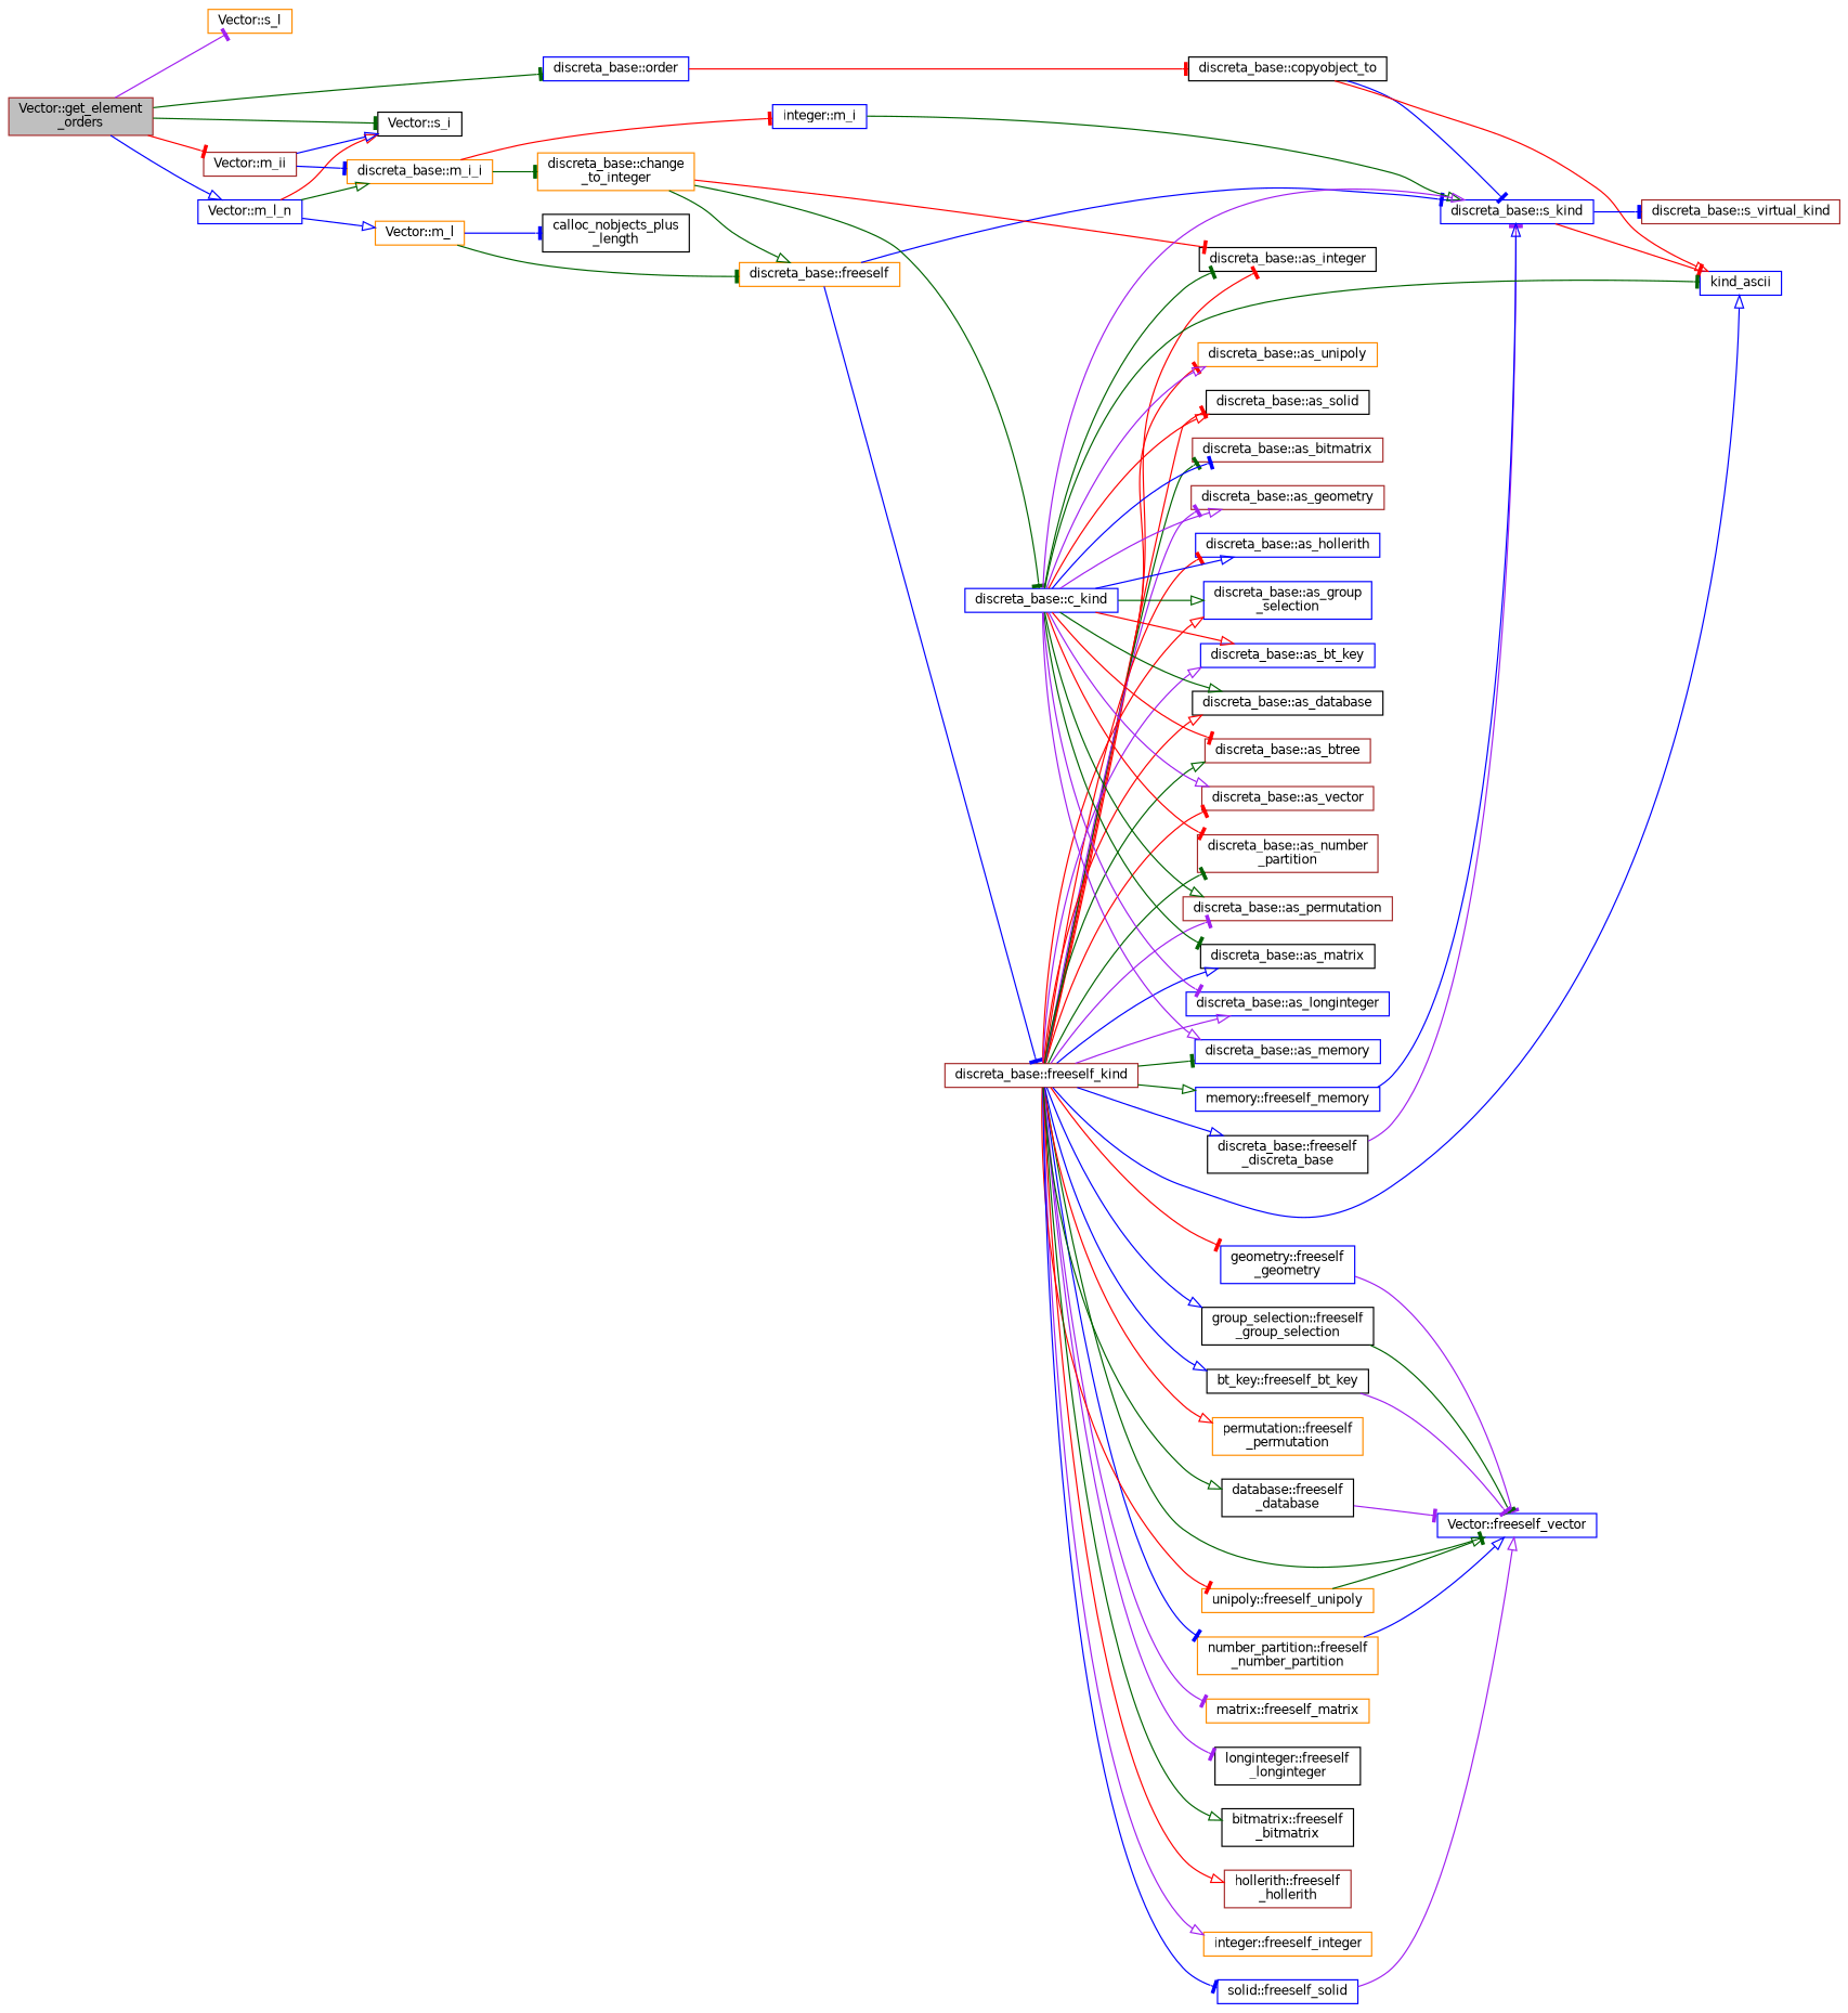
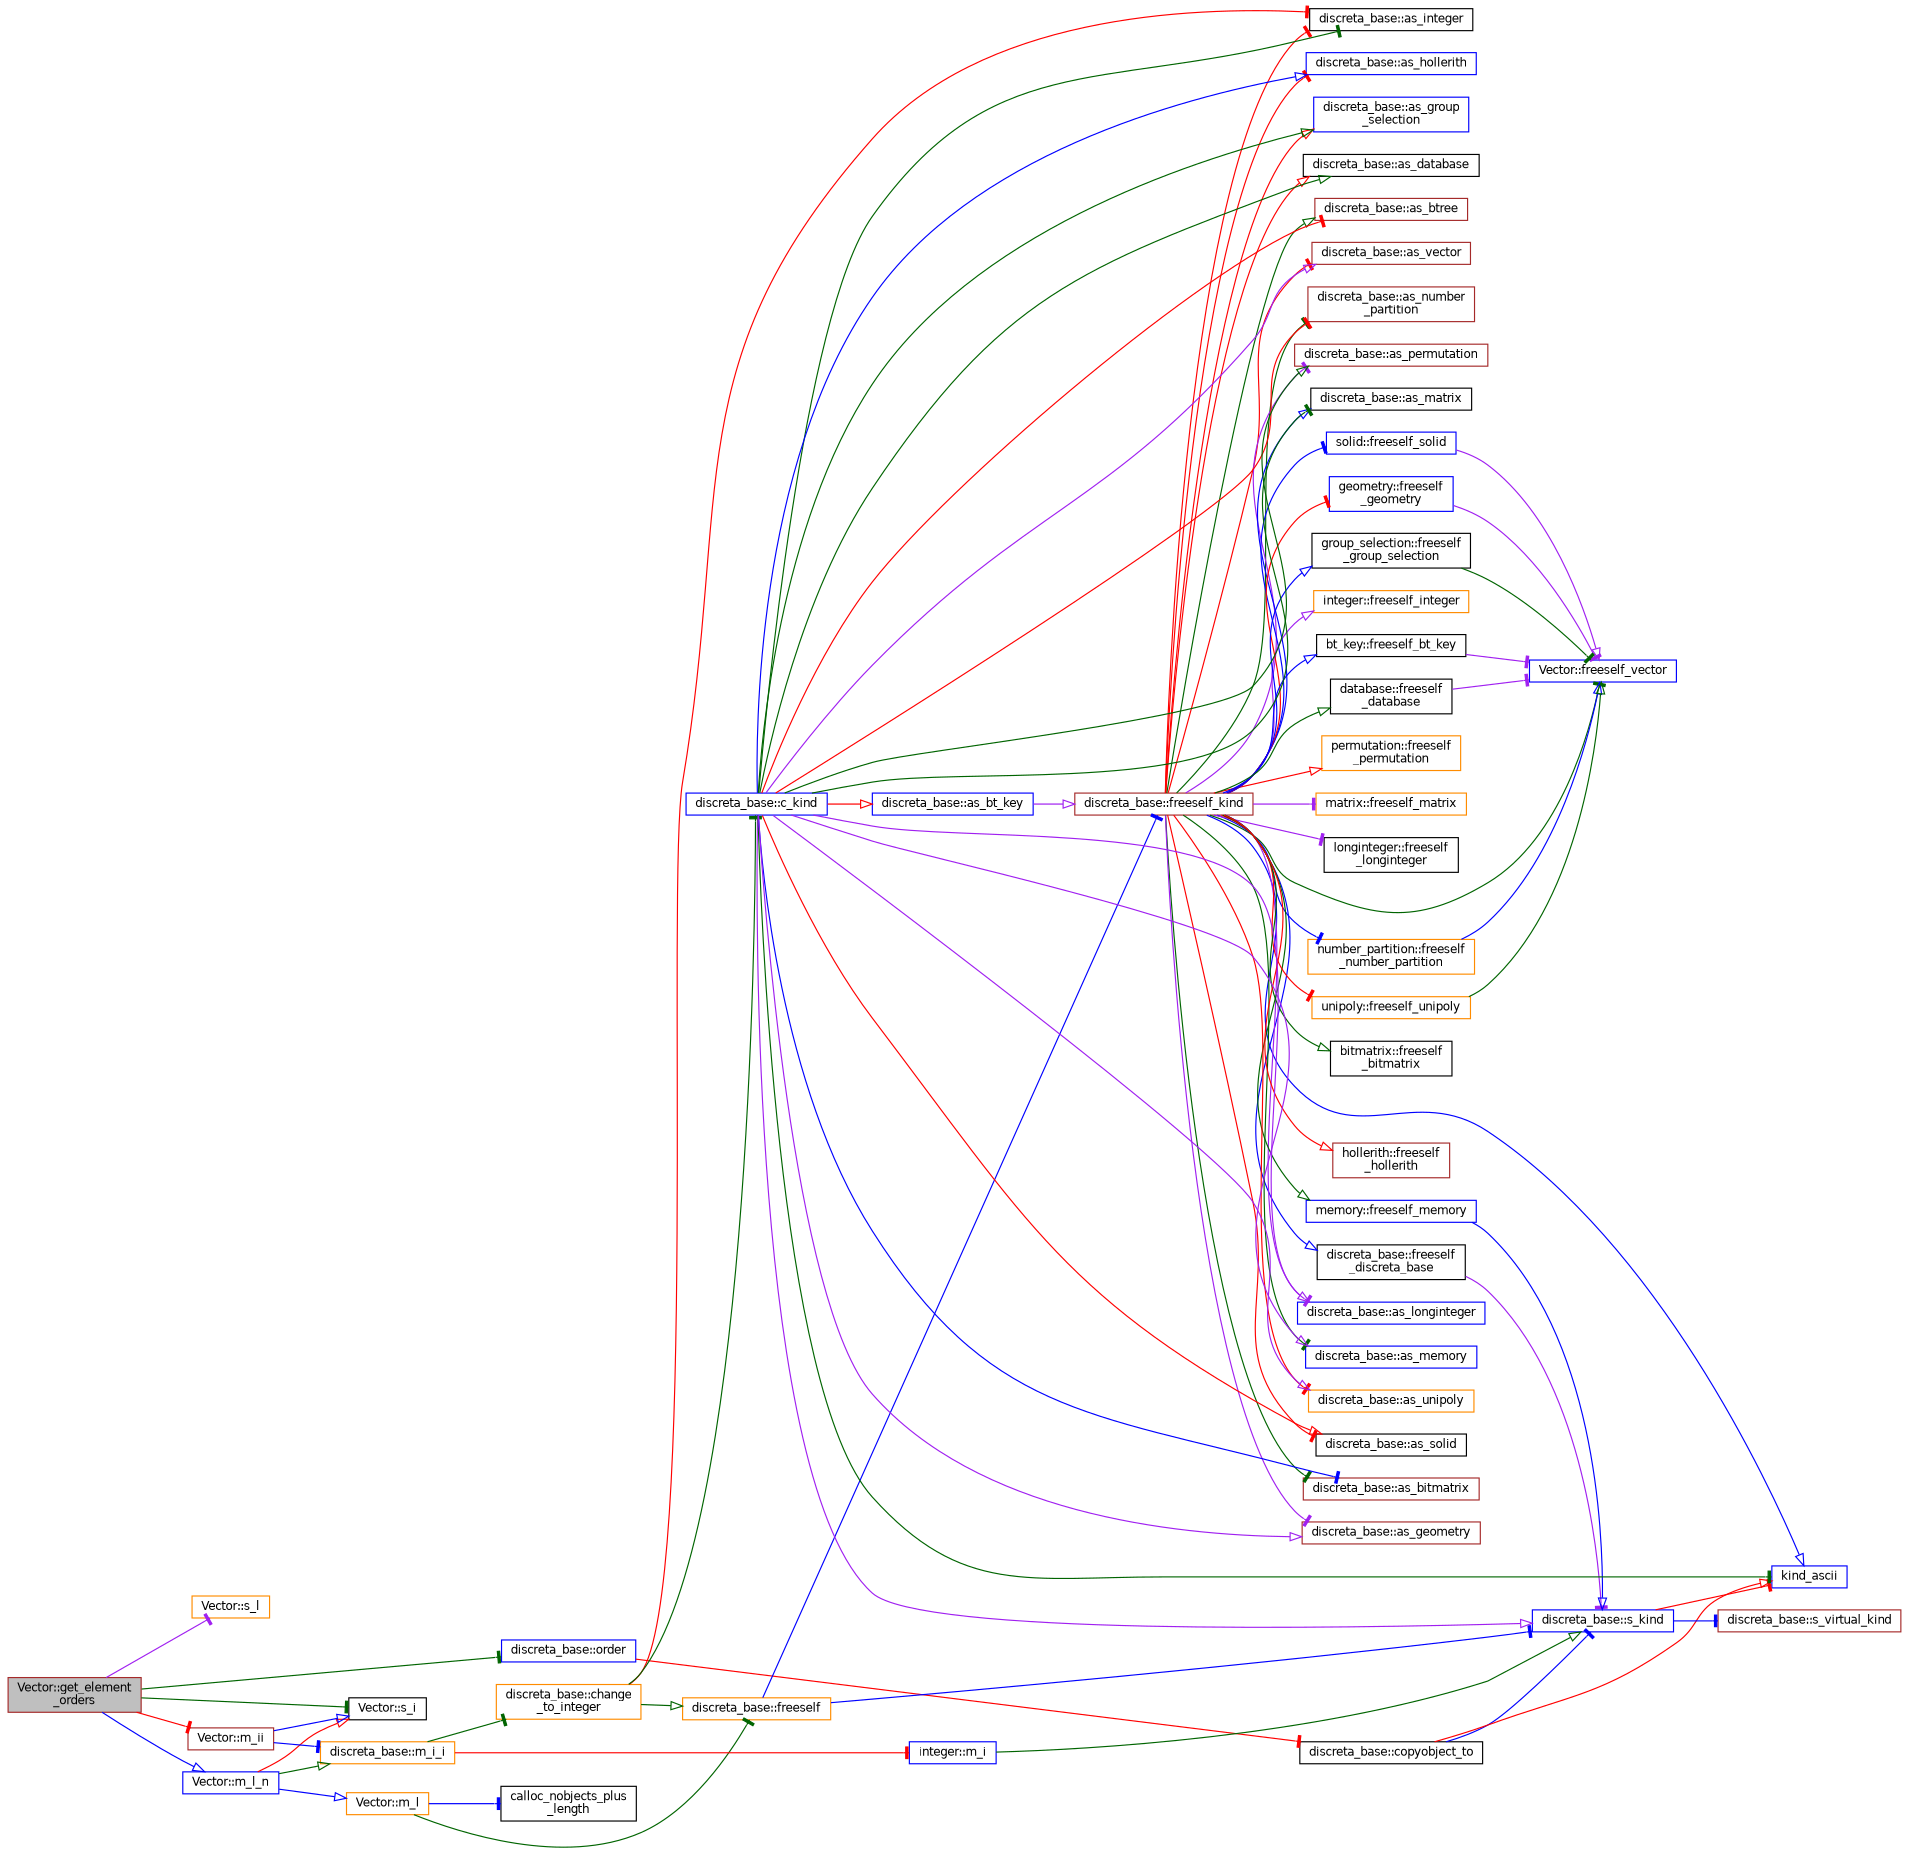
  digraph {
    fontname="DejaVu Sans"
    rankdir=LR
    node [color=blue fillcolor=white fontname="DejaVu Sans" fontsize=10 shape=record style=filled]
    edge [arrowhead=tee color=darkgreen fontname="DejaVu Sans" fontsize=10 labelfontname=Helvetica labelfontsize=10 style=solid]
    n1 [color=brown fillcolor=grey75 fontcolor=black height=0.2 label="Vector::get_element\l_orders" width=0.4]
    n2 [color=darkorange height=0.2 label="Vector::s_l" width=0.4]
    n3 [height=0.2 label="Vector::m_l_n" width=0.4]
    n4 [color=black height=0.2 label="Vector::s_i" width=0.4]
    n5 [height=0.2 label="discreta_base::order" width=0.4]
    n6 [color=brown height=0.2 label="Vector::m_ii" width=0.4]
    n7 [color=darkorange height=0.2 label="Vector::m_l" width=0.4]
    n8 [color=darkorange height=0.2 label="discreta_base::m_i_i" width=0.4]
    n9 [color=black height=0.2 label="discreta_base::copyobject_to" width=0.4]
    n10 [color=darkorange height=0.2 label="discreta_base::freeself" width=0.4]
    n11 [color=black height=0.2 label="calloc_nobjects_plus\l_length" width=0.4]
    n12 [color=darkorange height=0.2 label="discreta_base::change\l_to_integer" width=0.4]
    n13 [height=0.2 label="integer::m_i" width=0.4]
    n14 [color=brown height=0.2 label="discreta_base::freeself_kind" width=0.4]
    n15 [height=0.2 label="discreta_base::s_kind" width=0.4]
    n16 [color=black height=0.2 label="discreta_base::freeself\l_discreta_base" width=0.4]
    n17 [height=0.2 label=kind_ascii width=0.4]
    n18 [color=black height=0.2 label="discreta_base::as_integer" width=0.4]
    n19 [color=darkorange height=0.2 label="integer::freeself_integer" width=0.4]
    n20 [color=brown height=0.2 label="discreta_base::as_vector" width=0.4]
    n21 [height=0.2 label="Vector::freeself_vector" width=0.4]
    n22 [color=brown height=0.2 label="discreta_base::as_number\l_partition" width=0.4]
    n23 [color=darkorange height=0.2 label="number_partition::freeself\l_number_partition" width=0.4]
    n24 [color=brown height=0.2 label="discreta_base::as_permutation" width=0.4]
    n25 [color=darkorange height=0.2 label="permutation::freeself\l_permutation" width=0.4]
    n26 [color=black height=0.2 label="discreta_base::as_matrix" width=0.4]
    n27 [color=darkorange height=0.2 label="matrix::freeself_matrix" width=0.4]
    n28 [height=0.2 label="discreta_base::as_longinteger" width=0.4]
    n29 [color=black height=0.2 label="longinteger::freeself\l_longinteger" width=0.4]
    n30 [height=0.2 label="discreta_base::as_memory" width=0.4]
    n31 [height=0.2 label="memory::freeself_memory" width=0.4]
    n32 [color=darkorange height=0.2 label="discreta_base::as_unipoly" width=0.4]
    n33 [color=darkorange height=0.2 label="unipoly::freeself_unipoly" width=0.4]
    n34 [color=black height=0.2 label="discreta_base::as_solid" width=0.4]
    n35 [height=0.2 label="solid::freeself_solid" width=0.4]
    n36 [color=brown height=0.2 label="discreta_base::as_bitmatrix" width=0.4]
    n37 [color=black height=0.2 label="bitmatrix::freeself\l_bitmatrix" width=0.4]
    n38 [color=brown height=0.2 label="discreta_base::as_geometry" width=0.4]
    n39 [height=0.2 label="geometry::freeself\l_geometry" width=0.4]
    n40 [height=0.2 label="discreta_base::as_hollerith" width=0.4]
    n41 [color=brown height=0.2 label="hollerith::freeself\l_hollerith" width=0.4]
    n42 [height=0.2 label="discreta_base::as_group\l_selection" width=0.4]
    n43 [color=black height=0.2 label="group_selection::freeself\l_group_selection" width=0.4]
    n44 [height=0.2 label="discreta_base::as_bt_key" width=0.4]
    n45 [color=black height=0.2 label="bt_key::freeself_bt_key" width=0.4]
    n46 [color=black height=0.2 label="discreta_base::as_database" width=0.4]
    n47 [color=black height=0.2 label="database::freeself\l_database" width=0.4]
    n48 [color=brown height=0.2 label="discreta_base::as_btree" width=0.4]
    n49 [color=brown height=0.2 label="discreta_base::s_virtual_kind" width=0.4]
    n50 [height=0.2 label="discreta_base::c_kind" width=0.4]
    n1 -> n2 [color=purple]
    n1 -> n3 [arrowhead=onormal color=blue]
    n1 -> n4
    n1 -> n5
    n1 -> n6 [color=red]
    n3 -> n4 [arrowhead=onormal color=red]
    n3 -> n7 [arrowhead=onormal color=blue]
    n3 -> n8 [arrowhead=onormal]
    n5 -> n9 [color=red]
    n6 -> n4 [arrowhead=onormal color=blue]
    n6 -> n8 [color=blue]
    n7 -> n10
    n7 -> n11 [color=blue]
    n8 -> n12
    n8 -> n13 [color=red]
    n9 -> n15 [color=blue]
    n9 -> n17 [arrowhead=onormal color=red]
    n10 -> n14 [color=blue]
    n10 -> n15 [color=blue]
    n12 -> n10 [arrowhead=onormal]
    n12 -> n18 [color=red]
    n12 -> n50
    n13 -> n15 [arrowhead=onormal]
    n14 -> n16 [arrowhead=onormal color=blue]
    n14 -> n17 [arrowhead=onormal color=blue]
    n14 -> n18 [color=red]
    n14 -> n19 [arrowhead=onormal color=purple]
    n14 -> n20 [color=red]
    n14 -> n21
    n14 -> n22
    n14 -> n23 [color=blue]
    n14 -> n24 [color=purple]
    n14 -> n25 [arrowhead=onormal color=red]
    n14 -> n26 [arrowhead=onormal color=blue]
    n14 -> n27 [color=purple]
    n14 -> n28 [arrowhead=onormal color=purple]
    n14 -> n29 [color=purple]
    n14 -> n30
    n14 -> n31 [arrowhead=onormal]
    n14 -> n32 [color=red]
    n14 -> n33 [color=red]
    n14 -> n34 [color=red]
    n14 -> n35 [color=blue]
    n14 -> n36
    n14 -> n37 [arrowhead=onormal]
    n14 -> n38 [color=purple]
    n14 -> n39 [color=red]
    n14 -> n40 [color=red]
    n14 -> n41 [arrowhead=onormal color=red]
    n14 -> n42 [arrowhead=onormal color=red]
    n14 -> n43 [arrowhead=onormal color=blue]
-   n14 -> n44 [arrowhead=onormal color=purple]
+   n44 -> n14 [arrowhead=onormal color=purple]
    n14 -> n45 [arrowhead=onormal color=blue]
    n14 -> n46 [arrowhead=onormal color=red]
    n14 -> n47 [arrowhead=onormal]
    n14 -> n48 [arrowhead=onormal]
    n15 -> n17 [color=red]
    n15 -> n49 [color=blue]
    n16 -> n15 [color=purple]
    n23 -> n21 [arrowhead=onormal color=blue]
    n31 -> n15 [arrowhead=onormal color=blue]
    n33 -> n21 [arrowhead=onormal]
    n35 -> n21 [arrowhead=onormal color=purple]
    n39 -> n21 [color=purple]
    n43 -> n21
    n45 -> n21 [color=purple]
    n47 -> n21 [color=purple]
    n50 -> n15 [arrowhead=onormal color=purple]
    n50 -> n17
    n50 -> n18
    n50 -> n20 [arrowhead=onormal color=purple]
    n50 -> n22 [color=red]
    n50 -> n24 [arrowhead=onormal]
    n50 -> n26
    n50 -> n28 [color=purple]
    n50 -> n30 [arrowhead=onormal color=purple]
    n50 -> n32 [arrowhead=onormal color=purple]
    n50 -> n34 [arrowhead=onormal color=red]
    n50 -> n36 [color=blue]
    n50 -> n38 [arrowhead=onormal color=purple]
    n50 -> n40 [arrowhead=onormal color=blue]
    n50 -> n42 [arrowhead=onormal]
    n50 -> n44 [arrowhead=onormal color=red]
    n50 -> n46 [arrowhead=onormal]
    n50 -> n48 [color=red]
  }
